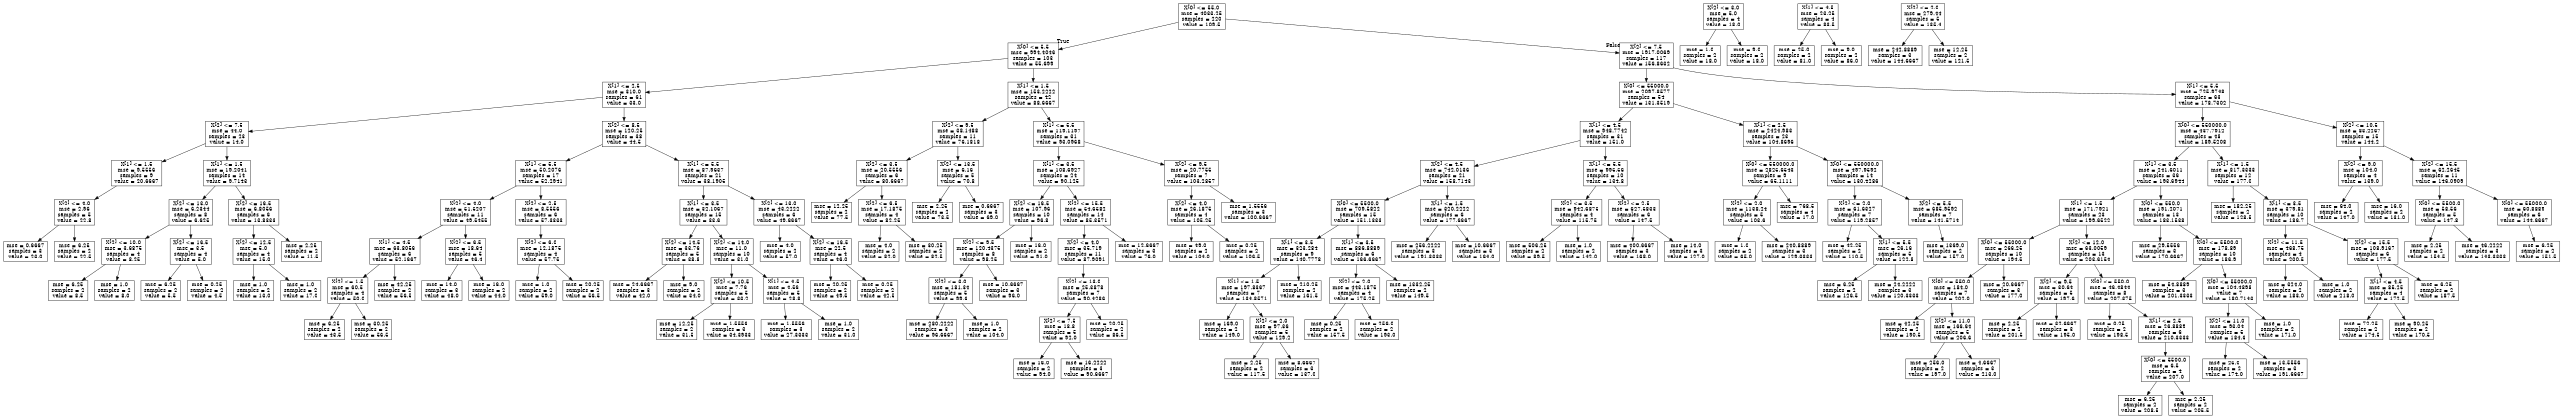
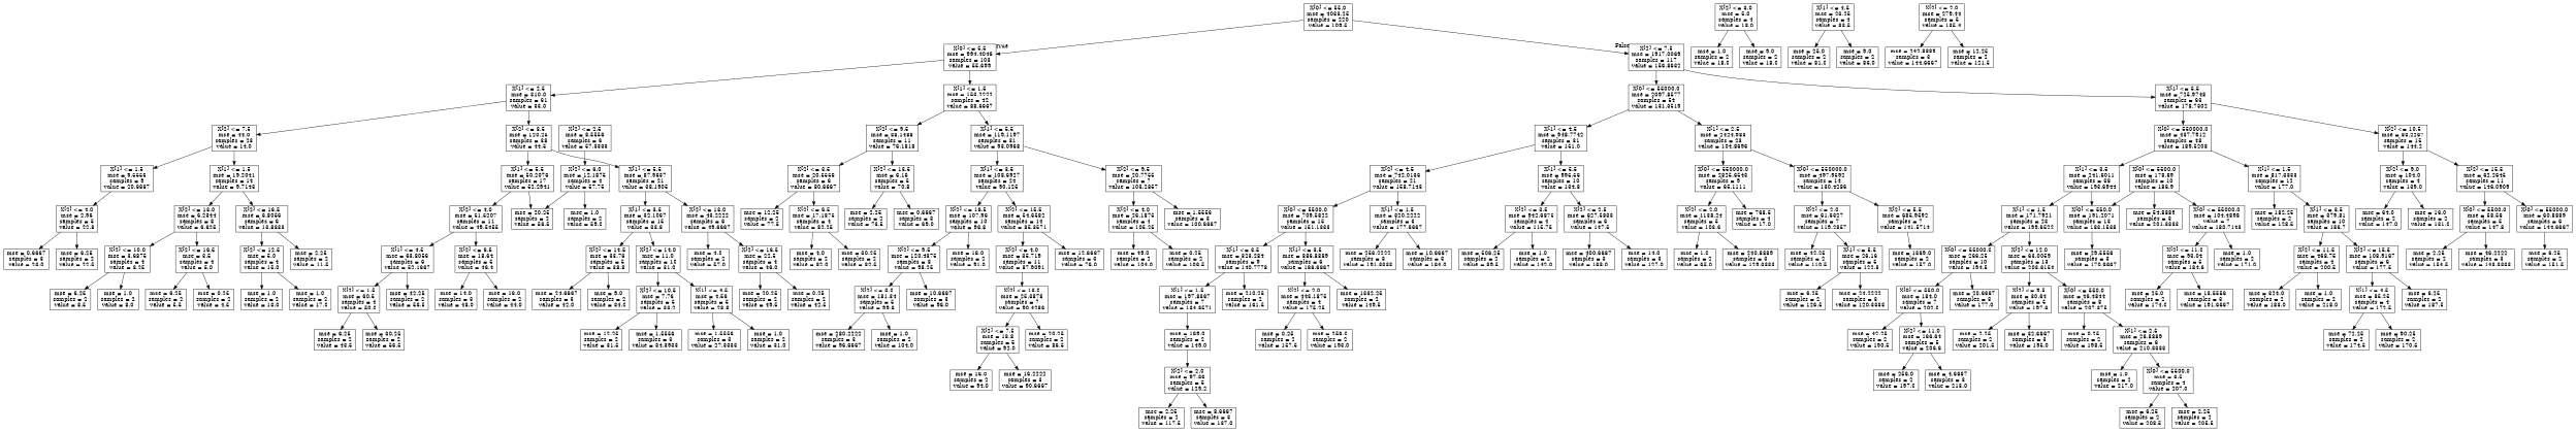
  digraph {
    node [shape=box]
    n1 [label="X[0] <= 55.0\nmse = 4033.25\nsamples = 220\nvalue = 109.5"]
    n2 [label="X[0] <= 5.5\nmse = 994.4046\nsamples = 103\nvalue = 55.699"]
    n3 [label="X[2] <= 7.5\nmse = 1917.0069\nsamples = 117\nvalue = 156.8632"]
    n4 [label="X[1] <= 2.5\nmse = 310.0\nsamples = 61\nvalue = 33.0"]
    n5 [label="X[1] <= 1.5\nmse = 153.2222\nsamples = 42\nvalue = 88.6667"]
    n6 [label="X[0] <= 55000.0\nmse = 2097.8577\nsamples = 54\nvalue = 131.3519"]
    n7 [label="X[1] <= 5.5\nmse = 725.9748\nsamples = 63\nvalue = 178.7302"]
    n8 [label="X[2] <= 7.5\nmse = 44.0\nsamples = 23\nvalue = 14.0"]
    n9 [label="X[2] <= 8.5\nmse = 120.25\nsamples = 38\nvalue = 44.5"]
    n10 [label="X[2] <= 9.5\nmse = 38.1488\nsamples = 11\nvalue = 76.1818"]
    n11 [label="X[1] <= 5.5\nmse = 119.1197\nsamples = 31\nvalue = 93.0968"]
    n12 [label="X[1] <= 1.5\nmse = 9.5556\nsamples = 9\nvalue = 20.6667"]
    n13 [label="X[1] <= 1.5\nmse = 19.2041\nsamples = 14\nvalue = 9.7143"]
    n14 [label="X[1] <= 5.5\nmse = 50.2076\nsamples = 17\nvalue = 52.2941"]
    n15 [label="X[1] <= 5.5\nmse = 87.9637\nsamples = 21\nvalue = 38.1905"]
    n16 [label="X[2] <= 4.0\nmse = 2.96\nsamples = 5\nvalue = 22.8"]
    n17 [label="X[2] <= 13.0\nmse = 6.2344\nsamples = 8\nvalue = 6.625"]
    n18 [label="X[2] <= 16.5\nmse = 6.8056\nsamples = 6\nvalue = 13.8333"]
    n19 [label="X[2] <= 3.0\nmse = 5.0\nsamples = 4\nvalue = 18.0"]
    n20 [label="mse = 1.0\nsamples = 2\nvalue = 18.0"]
    n21 [label="mse = 9.0\nsamples = 2\nvalue = 18.0"]
    n22 [label="mse = 0.6667\nsamples = 3\nvalue = 23.0"]
    n23 [label="mse = 6.25\nsamples = 2\nvalue = 22.5"]
    n24 [label="X[2] <= 10.0\nmse = 3.6875\nsamples = 4\nvalue = 8.25"]
    n25 [label="X[2] <= 16.5\nmse = 3.5\nsamples = 4\nvalue = 5.0"]
    n26 [label="X[2] <= 12.5\nmse = 5.0\nsamples = 4\nvalue = 15.0"]
    n27 [label="mse = 2.25\nsamples = 2\nvalue = 11.5"]
    n28 [label="mse = 6.25\nsamples = 2\nvalue = 8.5"]
    n29 [label="mse = 1.0\nsamples = 2\nvalue = 8.0"]
    n30 [label="mse = 6.25\nsamples = 2\nvalue = 5.5"]
    n31 [label="mse = 0.25\nsamples = 2\nvalue = 4.5"]
    n32 [label="mse = 1.0\nsamples = 2\nvalue = 13.0"]
    n33 [label="mse = 1.0\nsamples = 2\nvalue = 17.0"]
    n34 [label="X[2] <= 4.0\nmse = 51.5207\nsamples = 11\nvalue = 49.5455"]
    n35 [label="X[2] <= 2.5\nmse = 8.5556\nsamples = 6\nvalue = 57.3333"]
    n36 [label="X[1] <= 3.5\nmse = 32.1067\nsamples = 15\nvalue = 33.6"]
    n37 [label="X[2] <= 13.0\nmse = 43.2222\nsamples = 6\nvalue = 49.6667"]
    n38 [label="X[1] <= 4.5\nmse = 63.8056\nsamples = 6\nvalue = 52.1667"]
    n39 [label="X[2] <= 6.5\nmse = 18.64\nsamples = 5\nvalue = 46.4"]
    n40 [label="X[2] <= 6.0\nmse = 12.1875\nsamples = 4\nvalue = 57.75"]
    n41 [label="X[2] <= 1.5\nmse = 60.5\nsamples = 4\nvalue = 50.0"]
    n42 [label="mse = 42.25\nsamples = 2\nvalue = 56.5"]
    n43 [label="mse = 14.0\nsamples = 3\nvalue = 48.0"]
    n44 [label="mse = 16.0\nsamples = 2\nvalue = 44.0"]
    n45 [label="mse = 6.25\nsamples = 2\nvalue = 43.5"]
    n46 [label="mse = 30.25\nsamples = 2\nvalue = 56.5"]
    n47 [label="mse = 1.0\nsamples = 2\nvalue = 59.0"]
    n48 [label="mse = 20.25\nsamples = 2\nvalue = 56.5"]
    n49 [label="X[2] <= 14.5\nmse = 33.76\nsamples = 5\nvalue = 38.8"]
    n50 [label="X[2] <= 14.0\nmse = 11.0\nsamples = 10\nvalue = 31.0"]
    n51 [label="mse = 4.0\nsamples = 2\nvalue = 57.0"]
    n52 [label="X[2] <= 16.5\nmse = 22.5\nsamples = 4\nvalue = 46.0"]
    n53 [label="mse = 24.6667\nsamples = 3\nvalue = 42.0"]
    n54 [label="mse = 9.0\nsamples = 2\nvalue = 34.0"]
    n55 [label="X[2] <= 10.5\nmse = 7.76\nsamples = 5\nvalue = 33.2"]
    n56 [label="X[1] <= 4.5\nmse = 4.56\nsamples = 5\nvalue = 28.8"]
    n57 [label="mse = 12.25\nsamples = 2\nvalue = 31.5"]
    n58 [label="mse = 1.5556\nsamples = 3\nvalue = 34.3933"]
    n59 [label="mse = 1.5556\nsamples = 3\nvalue = 27.3333"]
    n60 [label="mse = 1.0\nsamples = 2\nvalue = 31.0"]
    n61 [label="mse = 20.25\nsamples = 2\nvalue = 49.5"]
    n62 [label="mse = 0.25\nsamples = 2\nvalue = 42.5"]
    n63 [label="X[2] <= 3.5\nmse = 20.5556\nsamples = 6\nvalue = 80.6667"]
    n64 [label="X[2] <= 13.5\nmse = 6.16\nsamples = 5\nvalue = 70.8"]
    n65 [label="X[1] <= 3.5\nmse = 108.6927\nsamples = 24\nvalue = 90.125"]
    n66 [label="X[2] <= 9.5\nmse = 20.7755\nsamples = 7\nvalue = 103.2857"]
    n67 [label="mse = 12.25\nsamples = 2\nvalue = 77.5"]
    n68 [label="X[2] <= 6.5\nmse = 17.1875\nsamples = 4\nvalue = 82.25"]
    n69 [label="mse = 2.25\nsamples = 2\nvalue = 73.5"]
    n70 [label="mse = 0.6667\nsamples = 3\nvalue = 69.0"]
    n71 [label="mse = 4.0\nsamples = 2\nvalue = 82.0"]
    n72 [label="mse = 30.25\nsamples = 2\nvalue = 82.5"]
    n73 [label="X[2] <= 16.5\nmse = 107.96\nsamples = 10\nvalue = 96.8"]
    n74 [label="X[2] <= 15.5\nmse = 54.6582\nsamples = 14\nvalue = 85.3571"]
    n75 [label="X[2] <= 4.0\nmse = 26.1875\nsamples = 4\nvalue = 105.25"]
    n76 [label="mse = 1.5556\nsamples = 3\nvalue = 100.6667"]
    n77 [label="X[2] <= 9.5\nmse = 120.4375\nsamples = 8\nvalue = 98.25"]
    n78 [label="mse = 16.0\nsamples = 2\nvalue = 91.0"]
    n79 [label="X[2] <= 4.0\nmse = 35.719\nsamples = 11\nvalue = 87.9091"]
    n80 [label="mse = 12.6667\nsamples = 3\nvalue = 76.0"]
    n81 [label="X[2] <= 3.0\nmse = 181.34\nsamples = 5\nvalue = 99.6"]
    n82 [label="mse = 10.6667\nsamples = 3\nvalue = 96.0"]
    n83 [label="mse = 280.2222\nsamples = 3\nvalue = 96.6667"]
    n84 [label="mse = 1.0\nsamples = 2\nvalue = 104.0"]
    n85 [label="X[2] <= 13.0\nmse = 25.3878\nsamples = 7\nvalue = 90.4286"]
    n86 [label="X[1] <= 4.5\nmse = 23.25\nsamples = 4\nvalue = 83.5"]
    n87 [label="mse = 25.0\nsamples = 2\nvalue = 81.0"]
    n88 [label="mse = 9.0\nsamples = 2\nvalue = 86.0"]
    n89 [label="X[2] <= 7.5\nmse = 18.8\nsamples = 5\nvalue = 92.0"]
    n90 [label="mse = 20.25\nsamples = 2\nvalue = 86.5"]
    n91 [label="mse = 16.0\nsamples = 2\nvalue = 94.0"]
    n92 [label="mse = 16.2222\nsamples = 3\nvalue = 90.6667"]
    n93 [label="mse = 49.0\nsamples = 2\nvalue = 104.0"]
    n94 [label="mse = 0.25\nsamples = 2\nvalue = 106.5"]
    n95 [label="X[1] <= 4.5\nmse = 948.7742\nsamples = 31\nvalue = 151.0"]
    n96 [label="X[1] <= 2.5\nmse = 2424.983\nsamples = 23\nvalue = 104.8696"]
    n97 [label="X[0] <= 550000.0\nmse = 437.7912\nsamples = 48\nvalue = 189.5208"]
    n98 [label="X[2] <= 10.5\nmse = 83.2267\nsamples = 15\nvalue = 144.2"]
    n99 [label="X[2] <= 4.5\nmse = 742.0136\nsamples = 21\nvalue = 158.7143"]
    n100 [label="X[1] <= 5.5\nmse = 995.56\nsamples = 10\nvalue = 134.8"]
    n101 [label="X[0] <= 550000.0\nmse = 2825.6543\nsamples = 9\nvalue = 65.1111"]
    n102 [label="X[0] <= 550000.0\nmse = 497.9592\nsamples = 14\nvalue = 130.4286"]
    n103 [label="X[0] <= 5500.0\nmse = 709.5822\nsamples = 15\nvalue = 151.1333"]
    n104 [label="X[1] <= 1.5\nmse = 320.2222\nsamples = 6\nvalue = 177.6667"]
    n105 [label="X[2] <= 3.5\nmse = 942.6875\nsamples = 4\nvalue = 115.75"]
    n106 [label="X[2] <= 2.5\nmse = 627.5833\nsamples = 6\nvalue = 147.5"]
    n107 [label="X[1] <= 3.5\nmse = 323.284\nsamples = 9\nvalue = 140.7778"]
    n108 [label="X[1] <= 3.5\nmse = 886.8889\nsamples = 6\nvalue = 166.6667"]
    n109 [label="mse = 256.2222\nsamples = 3\nvalue = 191.3333"]
    n110 [label="mse = 10.6667\nsamples = 3\nvalue = 164.0"]
    n111 [label="X[1] <= 1.5\nmse = 197.8367\nsamples = 7\nvalue = 134.8571"]
    n112 [label="mse = 210.25\nsamples = 2\nvalue = 161.5"]
    n113 [label="X[2] <= 2.0\nmse = 443.1875\nsamples = 4\nvalue = 175.25"]
    n114 [label="mse = 1332.25\nsamples = 2\nvalue = 149.5"]
    n115 [label="mse = 169.0\nsamples = 2\nvalue = 149.0"]
    n116 [label="X[2] <= 2.0\nmse = 97.36\nsamples = 5\nvalue = 129.2"]
    n117 [label="mse = 2.25\nsamples = 2\nvalue = 117.5"]
    n118 [label="mse = 8.6667\nsamples = 3\nvalue = 137.0"]
    n119 [label="mse = 0.25\nsamples = 2\nvalue = 157.5"]
    n120 [label="mse = 256.0\nsamples = 2\nvalue = 193.0"]
    n121 [label="mse = 506.25\nsamples = 2\nvalue = 89.5"]
    n122 [label="mse = 1.0\nsamples = 2\nvalue = 142.0"]
    n123 [label="mse = 400.6667\nsamples = 3\nvalue = 168.0"]
    n124 [label="mse = 14.0\nsamples = 3\nvalue = 127.0"]
    n125 [label="X[2] <= 2.0\nmse = 1138.24\nsamples = 5\nvalue = 103.6"]
    n126 [label="mse = 768.5\nsamples = 4\nvalue = 17.0"]
    n127 [label="X[2] <= 2.0\nmse = 61.6327\nsamples = 7\nvalue = 119.2857"]
    n128 [label="X[2] <= 5.5\nmse = 685.9592\nsamples = 7\nvalue = 141.5714"]
    n129 [label="mse = 1.0\nsamples = 2\nvalue = 65.0"]
    n130 [label="mse = 240.8889\nsamples = 3\nvalue = 129.3333"]
    n131 [label="mse = 42.25\nsamples = 2\nvalue = 110.5"]
    n132 [label="X[1] <= 5.5\nmse = 26.16\nsamples = 5\nvalue = 122.8"]
    n133 [label="mse = 1369.0\nsamples = 2\nvalue = 157.0"]
    n134 [label="mse = 6.25\nsamples = 2\nvalue = 126.5"]
    n135 [label="mse = 24.2222\nsamples = 3\nvalue = 120.3333"]
    n136 [label="X[2] <= 2.0\nmse = 279.44\nsamples = 5\nvalue = 135.4"]
    n137 [label="mse = 242.8889\nsamples = 3\nvalue = 144.6667"]
    n138 [label="mse = 12.25\nsamples = 2\nvalue = 121.5"]
    n139 [label="X[1] <= 3.5\nmse = 241.6011\nsamples = 36\nvalue = 193.6944"]
    n140 [label="X[1] <= 1.5\nmse = 817.3333\nsamples = 12\nvalue = 177.0"]
    n141 [label="X[2] <= 9.0\nmse = 104.0\nsamples = 4\nvalue = 139.0"]
    n142 [label="X[2] <= 15.5\nmse = 62.2645\nsamples = 11\nvalue = 146.0909"]
    n143 [label="X[1] <= 1.5\nmse = 171.7921\nsamples = 23\nvalue = 199.6522"]
    n144 [label="X[0] <= 550.0\nmse = 191.2071\nsamples = 13\nvalue = 183.1538"]
    n145 [label="mse = 182.25\nsamples = 2\nvalue = 128.5"]
    n146 [label="X[1] <= 3.5\nmse = 379.81\nsamples = 10\nvalue = 186.7"]
    n147 [label="X[0] <= 55000.0\nmse = 266.25\nsamples = 10\nvalue = 194.5"]
    n148 [label="X[2] <= 12.0\nmse = 63.0059\nsamples = 13\nvalue = 203.6154"]
    n149 [label="mse = 29.5556\nsamples = 3\nvalue = 170.6667"]
    n150 [label="X[0] <= 5500.0\nmse = 178.89\nsamples = 10\nvalue = 186.9"]
    n151 [label="X[0] <= 550.0\nmse = 184.0\nsamples = 7\nvalue = 202.0"]
    n152 [label="mse = 20.6667\nsamples = 3\nvalue = 177.0"]
    n153 [label="X[2] <= 9.5\nmse = 30.64\nsamples = 5\nvalue = 197.6"]
    n154 [label="X[0] <= 550.0\nmse = 46.4844\nsamples = 8\nvalue = 207.375"]
    n155 [label="mse = 42.25\nsamples = 2\nvalue = 190.5"]
    n156 [label="X[2] <= 11.0\nmse = 166.64\nsamples = 5\nvalue = 206.6"]
    n157 [label="mse = 256.0\nsamples = 2\nvalue = 197.0"]
    n158 [label="mse = 4.6667\nsamples = 3\nvalue = 213.0"]
    n159 [label="mse = 2.25\nsamples = 2\nvalue = 201.5"]
    n160 [label="mse = 32.6667\nsamples = 3\nvalue = 195.0"]
    n161 [label="mse = 0.25\nsamples = 2\nvalue = 198.5"]
    n162 [label="X[1] <= 2.5\nmse = 26.8889\nsamples = 6\nvalue = 210.3333"]
+   n163 [label="mse = 1.0\nsamples = 2\nvalue = 217.0"]
    n164 [label="X[0] <= 5500.0\nmse = 6.5\nsamples = 4\nvalue = 207.0"]
    n165 [label="mse = 6.25\nsamples = 2\nvalue = 208.5"]
    n166 [label="mse = 2.25\nsamples = 2\nvalue = 205.5"]
    n167 [label="mse = 54.8889\nsamples = 3\nvalue = 201.3333"]
    n168 [label="X[0] <= 55000.0\nmse = 104.4898\nvalue = 7\nvalue = 180.7143"]
    n169 [label="X[2] <= 11.0\nmse = 93.04\nsamples = 5\nvalue = 184.6"]
    n170 [label="mse = 1.0\nsamples = 2\nvalue = 171.0"]
    n171 [label="mse = 25.0\nsamples = 2\nvalue = 174.0"]
    n172 [label="mse = 13.5556\nsamples = 3\nvalue = 191.6667"]
    n173 [label="X[2] <= 11.5\nmse = 468.75\nsamples = 4\nvalue = 200.5"]
    n174 [label="X[2] <= 15.5\nmse = 108.9167\nsamples = 6\nvalue = 177.5"]
    n175 [label="mse = 324.0\nsamples = 2\nvalue = 183.0"]
    n176 [label="mse = 1.0\nsamples = 2\nvalue = 218.0"]
    n177 [label="X[1] <= 4.5\nmse = 85.25\nsamples = 4\nvalue = 172.5"]
    n178 [label="mse = 6.25\nsamples = 2\nvalue = 187.5"]
    n179 [label="mse = 72.25\nsamples = 2\nvalue = 174.5"]
    n180 [label="mse = 90.25\nsamples = 2\nvalue = 170.5"]
    n181 [label="mse = 64.0\nsamples = 2\nvalue = 147.0"]
    n182 [label="mse = 16.0\nsamples = 2\nvalue = 131.0"]
    n183 [label="X[0] <= 5500.0\nmse = 58.56\nsamples = 5\nvalue = 147.8"]
    n184 [label="X[0] <= 55000.0\nmse = 60.8889\nsamples = 6\nvalue = 144.6667"]
    n185 [label="mse = 2.25\nsamples = 2\nvalue = 154.5"]
    n186 [label="mse = 46.2222\nsamples = 3\nvalue = 143.3333"]
    n187 [label="mse = 6.25\nsamples = 2\nvalue = 151.5"]
    n1 -> n2 [headlabel=True labelangle=45 labeldistance=2.5]
    n1 -> n3 [headlabel=False labelangle=-45 labeldistance=2.5]
    n2 -> n4
    n2 -> n5
    n3 -> n6
    n3 -> n7
    n4 -> n8
    n4 -> n9
    n5 -> n10
    n5 -> n11
    n6 -> n95
    n6 -> n96
    n7 -> n97
    n7 -> n98
    n8 -> n12
    n8 -> n13
    n9 -> n14
    n9 -> n15
    n10 -> n63
    n10 -> n64
    n11 -> n65
    n11 -> n66
    n12 -> n16
    n13 -> n17
    n13 -> n18
    n14 -> n34
-   n14 -> n35
+   n14 -> n48
    n15 -> n36
    n15 -> n37
    n16 -> n22
    n16 -> n23
    n17 -> n24
    n17 -> n25
    n18 -> n26
    n18 -> n27
    n19 -> n20
    n19 -> n21
    n24 -> n28
    n24 -> n29
    n25 -> n30
    n25 -> n31
    n26 -> n32
    n26 -> n33
    n34 -> n38
    n34 -> n39
    n35 -> n40
    n36 -> n49
    n36 -> n50
    n37 -> n51
    n37 -> n52
    n38 -> n41
    n38 -> n42
    n39 -> n43
    n39 -> n44
    n40 -> n47
    n40 -> n48
    n41 -> n45
    n41 -> n46
    n49 -> n53
    n49 -> n54
    n50 -> n55
    n50 -> n56
    n52 -> n61
    n52 -> n62
    n55 -> n57
    n55 -> n58
    n56 -> n59
    n56 -> n60
    n63 -> n67
    n63 -> n68
    n64 -> n69
    n64 -> n70
    n65 -> n73
    n65 -> n74
    n66 -> n75
    n66 -> n76
    n68 -> n71
    n68 -> n72
    n73 -> n77
    n73 -> n78
    n74 -> n79
    n74 -> n80
    n75 -> n93
    n75 -> n94
    n77 -> n81
    n77 -> n82
    n79 -> n85
    n81 -> n83
    n81 -> n84
    n85 -> n89
    n85 -> n90
    n86 -> n87
    n86 -> n88
    n89 -> n91
    n89 -> n92
    n95 -> n99
    n95 -> n100
    n96 -> n101
    n96 -> n102
    n97 -> n139
    n97 -> n140
    n98 -> n141
    n98 -> n142
    n99 -> n103
    n99 -> n104
    n100 -> n105
    n100 -> n106
    n101 -> n125
    n101 -> n126
    n102 -> n127
    n102 -> n128
    n103 -> n107
    n103 -> n108
    n104 -> n109
    n104 -> n110
    n105 -> n121
    n105 -> n122
    n106 -> n123
    n106 -> n124
    n107 -> n111
    n107 -> n112
    n108 -> n113
    n108 -> n114
    n111 -> n115
-   n111 -> n116
+   n115 -> n116
    n113 -> n119
    n113 -> n120
    n116 -> n117
    n116 -> n118
    n125 -> n129
    n125 -> n130
    n127 -> n131
    n127 -> n132
    n128 -> n133
    n132 -> n134
    n132 -> n135
    n136 -> n137
    n136 -> n138
    n139 -> n143
    n139 -> n144
    n140 -> n145
    n140 -> n146
    n141 -> n181
    n141 -> n182
    n142 -> n183
    n142 -> n184
    n143 -> n147
    n143 -> n148
    n144 -> n149
-   n144 -> n150
+   n150 -> n144
    n146 -> n173
    n146 -> n174
    n147 -> n151
    n147 -> n152
    n148 -> n153
    n148 -> n154
    n150 -> n167
    n150 -> n168
    n151 -> n155
    n151 -> n156
    n153 -> n159
    n153 -> n160
    n154 -> n161
    n154 -> n162
    n156 -> n157
    n156 -> n158
+   n162 -> n163
    n162 -> n164
    n164 -> n165
    n164 -> n166
    n168 -> n169
    n168 -> n170
    n169 -> n171
    n169 -> n172
    n173 -> n175
    n173 -> n176
    n174 -> n177
    n174 -> n178
    n177 -> n179
    n177 -> n180
    n183 -> n185
    n183 -> n186
    n184 -> n187
  }
